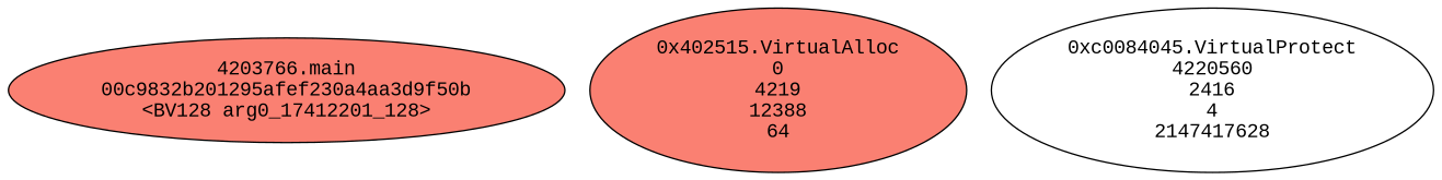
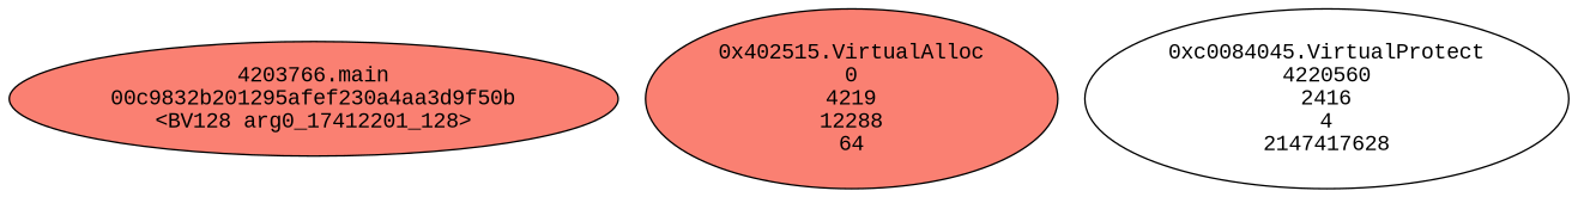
  digraph {
    fontname="Liberation Mono"
    node [style=filled fillcolor=salmon fontname="Liberation Mono"]
    n1 [label="4203766.main\n00c9832b201295afef230a4aa3d9f50b\n<BV128 arg0_17412201_128>"]
-   n2 [label="0x402515.VirtualAlloc\n0\n4219\n12388\n64"]
+   n2 [label="0x402515.VirtualAlloc\n0\n4219\n12288\n64"]
    n3 [label="0xc0084045.VirtualProtect\n4220560\n2416\n4\n2147417628" fillcolor=white]
  }
